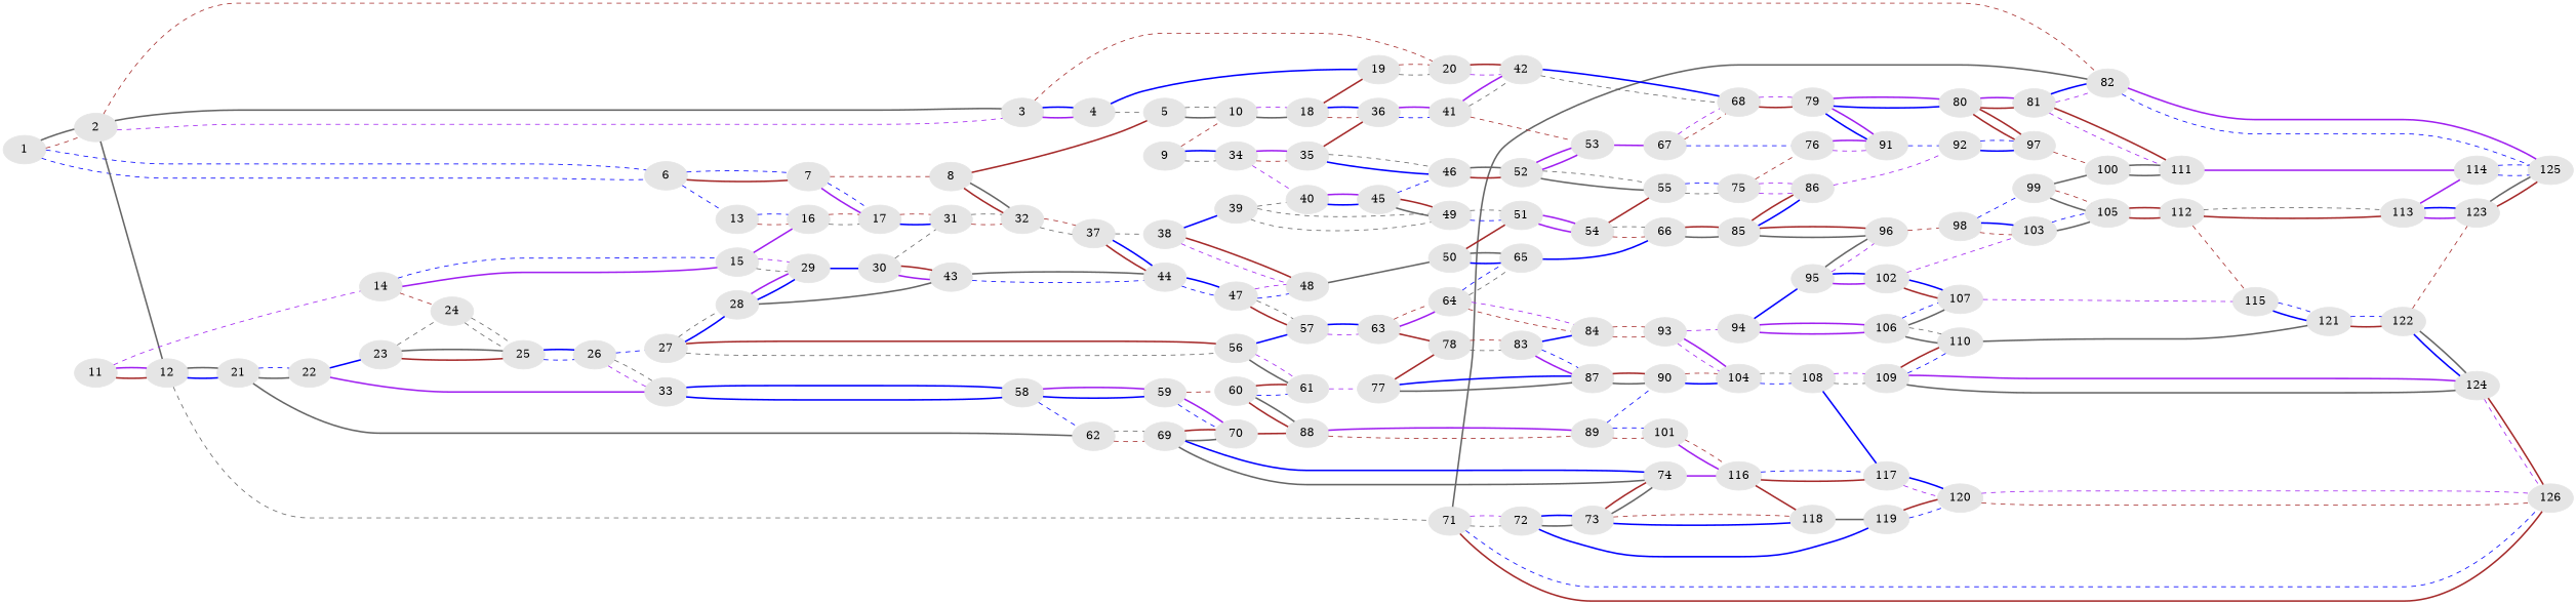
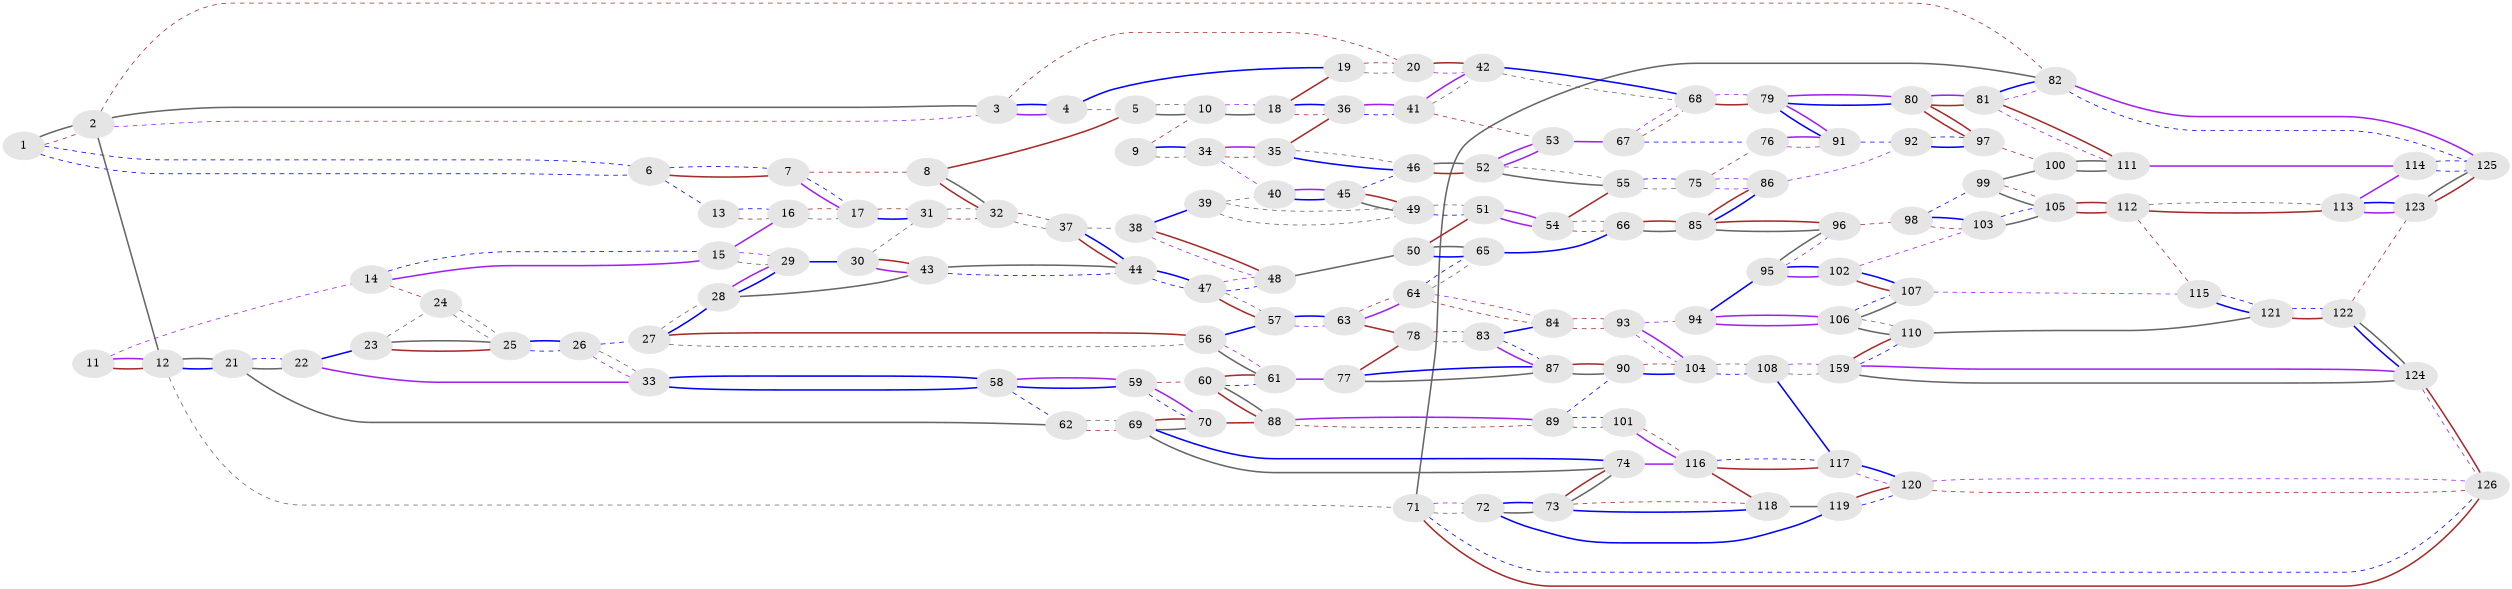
  graph {
    rankdir=LR
    node [color=gray90 style=filled]
    edge [color=blue style=bold]
    1
    2
    6
    3
    12
    82
    7
    13
    4
    20
    21
    71
    125
    5
    19
    42
    10
    18
    8
    17
    16
    32
    31
    9
    34
    37
    35
    40
    36
    11
    14
    15
    24
    22
    62
    72
    126
    29
    25
    30
    41
    68
    23
    33
    69
    58
    26
    27
    28
    56
    43
    57
    61
    44
    38
    59
    46
    45
    52
    53
    39
    48
    47
    49
    50
    51
    67
    79
    55
    63
    65
    54
    66
    75
    76
    85
    86
    77
    64
    78
    60
    70
    88
    89
    87
    74
    84
    83
    93
    96
    91
    80
    116
    73
    119
    118
    120
    101
    92
    90
    81
    97
    111
    100
    114
    104
    94
    98
    108
    95
    106
    102
    107
    110
    103
    99
    105
    112
    117
    115
-   109
+   109 [label=159]
    113
    121
    124
    122
    123
    1 -- 2 [color=brown style=dashed]
    1 -- 2 [color=gray40]
    1 -- 6 [style=dashed]
    1 -- 6 [style=dashed]
    2 -- 3 [color=purple style=dashed]
    2 -- 3 [color=gray40]
    2 -- 12 [color=gray40]
    2 -- 82 [color=brown style=dashed]
    6 -- 7 [color=brown]
    6 -- 7 [style=dashed]
    6 -- 13 [style=dashed]
    3 -- 4 [color=purple]
    3 -- 4
    3 -- 20 [color=brown style=dashed]
    12 -- 21
    12 -- 21 [color=gray40]
    12 -- 71 [color=gray40 style=dashed]
    82 -- 125 [style=dashed]
    82 -- 125 [color=purple]
    7 -- 8 [color=brown style=dashed]
    7 -- 17 [color=purple]
    7 -- 17 [style=dashed]
    13 -- 16 [color=brown style=dashed]
    13 -- 16 [style=dashed]
    4 -- 5 [color=gray40 style=dashed]
    4 -- 19
    20 -- 42 [color=purple style=dashed]
    20 -- 42 [color=brown]
    21 -- 22 [color=gray40]
    21 -- 22 [style=dashed]
    21 -- 62 [color=gray40]
    71 -- 82 [color=gray40]
    71 -- 72 [color=gray40 style=dashed]
    71 -- 72 [color=purple style=dashed]
    71 -- 126 [color=brown]
    71 -- 126 [style=dashed]
    5 -- 10 [color=gray40]
    5 -- 10 [color=gray40 style=dashed]
    19 -- 20 [color=gray40 style=dashed]
    19 -- 20 [color=brown style=dashed]
    42 -- 68 [color=gray40 style=dashed]
    42 -- 68
    10 -- 18 [color=gray40]
    10 -- 18 [color=purple style=dashed]
    18 -- 19 [color=brown]
    18 -- 36 [color=brown style=dashed]
    18 -- 36
    8 -- 5 [color=brown]
    8 -- 32 [color=brown]
    8 -- 32 [color=gray40]
    17 -- 31
    17 -- 31 [color=brown style=dashed]
    16 -- 17 [color=gray40 style=dashed]
    16 -- 17 [color=brown style=dashed]
    32 -- 37 [color=gray40 style=dashed]
    32 -- 37 [color=brown style=dashed]
    31 -- 32 [color=brown style=dashed]
    31 -- 32 [color=gray40 style=dashed]
    9 -- 10 [color=brown style=dashed]
    9 -- 34 [color=gray40 style=dashed]
    9 -- 34
    34 -- 35 [color=brown style=dashed]
    34 -- 35 [color=purple]
    34 -- 40 [color=purple style=dashed]
    37 -- 44 [color=brown]
    37 -- 44
    37 -- 38 [color=gray40 style=dashed]
    35 -- 36 [color=brown]
    35 -- 46
    35 -- 46 [color=gray40 style=dashed]
    40 -- 45
    40 -- 45 [color=purple]
    36 -- 41 [style=dashed]
    36 -- 41 [color=purple]
    11 -- 12 [color=brown]
    11 -- 12 [color=purple]
    11 -- 14 [color=purple style=dashed]
    14 -- 15 [color=purple]
    14 -- 15 [style=dashed]
    14 -- 24 [color=brown style=dashed]
    15 -- 16 [color=purple]
    15 -- 29 [color=gray40 style=dashed]
    15 -- 29 [color=purple style=dashed]
    24 -- 25 [color=gray40 style=dashed]
    24 -- 25 [color=gray40 style=dashed]
    22 -- 23
    22 -- 33 [color=purple]
    62 -- 69 [color=brown style=dashed]
    62 -- 69 [color=gray40 style=dashed]
    72 -- 73 [color=gray40]
    72 -- 73
    72 -- 119
    29 -- 30
    25 -- 26 [style=dashed]
    25 -- 26
    30 -- 31 [color=gray40 style=dashed]
    30 -- 43 [color=purple]
    30 -- 43 [color=brown]
    41 -- 42 [color=gray40 style=dashed]
    41 -- 42 [color=purple]
    41 -- 53 [color=brown style=dashed]
    68 -- 79 [color=brown]
    68 -- 79 [color=purple style=dashed]
    23 -- 24 [color=gray40 style=dashed]
    23 -- 25 [color=brown]
    23 -- 25 [color=gray40]
    33 -- 58
    33 -- 58
    69 -- 70 [color=gray40]
    69 -- 70 [color=brown]
    69 -- 74 [color=gray40]
    69 -- 74
    58 -- 62 [style=dashed]
    58 -- 59
    58 -- 59 [color=purple]
    26 -- 33 [color=purple style=dashed]
    26 -- 33 [color=gray40 style=dashed]
    26 -- 27 [style=dashed]
    27 -- 28
    27 -- 28 [color=gray40 style=dashed]
    27 -- 56 [color=gray40 style=dashed]
    27 -- 56 [color=brown]
    28 -- 29
    28 -- 29 [color=purple]
    28 -- 43 [color=gray40]
    56 -- 57
    56 -- 61 [color=gray40]
    56 -- 61 [color=purple style=dashed]
    43 -- 44 [style=dashed]
    43 -- 44 [color=gray40]
    57 -- 63 [color=purple style=dashed]
    57 -- 63
-   61 -- 77 [color=purple style=dashed]
+   61 -- 77 [color=purple]
    44 -- 47 [style=dashed]
    44 -- 47
    38 -- 39
    38 -- 48 [color=purple style=dashed]
    38 -- 48 [color=brown]
    59 -- 60 [color=brown style=dashed]
    59 -- 70 [style=dashed]
    59 -- 70 [color=purple]
    46 -- 52 [color=brown]
    46 -- 52 [color=gray40]
    45 -- 46 [style=dashed]
    45 -- 49 [color=gray40]
    45 -- 49 [color=brown]
    52 -- 53 [color=purple]
    52 -- 53 [color=purple]
    52 -- 55 [color=gray40]
    52 -- 55 [color=gray40 style=dashed]
    53 -- 67 [color=purple]
    39 -- 40 [color=gray40 style=dashed]
    39 -- 49 [color=gray40 style=dashed]
    39 -- 49 [color=gray40 style=dashed]
    48 -- 50 [color=gray40]
    47 -- 57 [color=brown]
    47 -- 57 [color=gray40 style=dashed]
    47 -- 48 [style=dashed]
    47 -- 48 [color=purple style=dashed]
    49 -- 51 [style=dashed]
    49 -- 51 [color=gray40 style=dashed]
    50 -- 51 [color=brown]
    50 -- 65
    50 -- 65 [color=gray40]
    51 -- 54 [color=purple]
    51 -- 54 [color=purple]
    67 -- 68 [color=brown style=dashed]
    67 -- 68 [color=purple style=dashed]
    67 -- 76 [style=dashed]
    79 -- 91
    79 -- 91 [color=purple]
    79 -- 80
    79 -- 80 [color=purple]
    55 -- 75 [color=gray40 style=dashed]
    55 -- 75 [style=dashed]
    63 -- 64 [color=purple]
    63 -- 64 [color=brown style=dashed]
    63 -- 78 [color=brown]
    65 -- 66
    54 -- 55 [color=brown]
    54 -- 66 [color=brown style=dashed]
    54 -- 66 [color=gray40 style=dashed]
    66 -- 85 [color=gray40]
    66 -- 85 [color=brown]
    75 -- 76 [color=brown style=dashed]
    75 -- 86 [color=purple style=dashed]
    75 -- 86 [color=purple style=dashed]
    76 -- 91 [color=purple style=dashed]
    76 -- 91 [color=purple]
    85 -- 86
    85 -- 86 [color=brown]
    85 -- 96 [color=gray40]
    85 -- 96 [color=brown]
    86 -- 92 [color=purple style=dashed]
    77 -- 78 [color=brown]
    77 -- 87 [color=gray40]
    77 -- 87
    64 -- 65 [color=gray40 style=dashed]
    64 -- 65 [style=dashed]
    64 -- 84 [color=brown style=dashed]
    64 -- 84 [color=purple style=dashed]
    78 -- 83 [color=gray40 style=dashed]
    78 -- 83 [color=brown style=dashed]
    60 -- 61 [style=dashed]
    60 -- 61 [color=brown]
    60 -- 88 [color=brown]
    60 -- 88 [color=gray40]
    70 -- 88 [color=brown]
    88 -- 89 [color=brown style=dashed]
    88 -- 89 [color=purple]
    89 -- 101 [color=brown style=dashed]
    89 -- 101 [style=dashed]
    89 -- 90 [style=dashed]
    87 -- 90 [color=gray40]
    87 -- 90 [color=brown]
    74 -- 116 [color=purple]
    84 -- 93 [color=brown style=dashed]
    84 -- 93 [color=brown style=dashed]
    83 -- 87 [color=purple]
    83 -- 87 [style=dashed]
    83 -- 84
    93 -- 104 [color=purple style=dashed]
    93 -- 104 [color=purple]
    93 -- 94 [color=purple style=dashed]
    96 -- 98 [color=brown style=dashed]
    91 -- 92 [style=dashed]
    80 -- 81 [color=brown]
    80 -- 81 [color=purple]
    80 -- 97 [color=brown]
    80 -- 97 [color=brown]
    116 -- 118 [color=brown]
    116 -- 117 [color=brown]
    116 -- 117 [style=dashed]
    73 -- 74 [color=gray40]
    73 -- 74 [color=brown]
    73 -- 118
    73 -- 118 [color=brown style=dashed]
    119 -- 120 [style=dashed]
    119 -- 120 [color=brown]
    118 -- 119 [color=gray40]
    120 -- 126 [color=brown style=dashed]
    120 -- 126 [color=purple style=dashed]
    101 -- 116 [color=purple]
    101 -- 116 [color=brown style=dashed]
    92 -- 97
    92 -- 97 [style=dashed]
    90 -- 104
    90 -- 104 [color=brown style=dashed]
    81 -- 82 [color=purple style=dashed]
    81 -- 82
    81 -- 111 [color=purple style=dashed]
    81 -- 111 [color=brown]
    97 -- 100 [color=brown style=dashed]
    111 -- 114 [color=purple]
    100 -- 111 [color=gray40]
    100 -- 111 [color=gray40]
    114 -- 125 [style=dashed]
    114 -- 125 [style=dashed]
    104 -- 108 [style=dashed]
    104 -- 108 [color=gray40 style=dashed]
    94 -- 95
    94 -- 106 [color=purple]
    94 -- 106 [color=purple]
    98 -- 103 [color=brown style=dashed]
    98 -- 103
    98 -- 99 [style=dashed]
    108 -- 117
    108 -- 109 [color=gray40 style=dashed]
    108 -- 109 [color=purple style=dashed]
    95 -- 96 [color=purple style=dashed]
    95 -- 96 [color=gray40]
    95 -- 102 [color=purple]
    95 -- 102
    106 -- 107 [color=gray40]
    106 -- 107 [style=dashed]
    106 -- 110 [color=gray40]
    106 -- 110 [color=gray40 style=dashed]
    102 -- 107 [color=brown]
    102 -- 107
    102 -- 103 [color=purple style=dashed]
    107 -- 115 [color=purple style=dashed]
    110 -- 121 [color=gray40]
    103 -- 105 [color=gray40]
    103 -- 105 [style=dashed]
    99 -- 100 [color=gray40]
    99 -- 105 [color=gray40]
    99 -- 105 [color=brown style=dashed]
    105 -- 112 [color=brown]
    105 -- 112 [color=brown]
    112 -- 115 [color=brown style=dashed]
    112 -- 113 [color=brown]
    112 -- 113 [color=gray40 style=dashed]
    117 -- 120 [color=purple style=dashed]
    117 -- 120
    115 -- 121
    115 -- 121 [style=dashed]
    109 -- 110 [style=dashed]
    109 -- 110 [color=brown]
    109 -- 124 [color=gray40]
    109 -- 124 [color=purple]
    113 -- 114 [color=purple]
    113 -- 123 [color=purple]
    113 -- 123
    121 -- 122 [color=brown]
    121 -- 122 [style=dashed]
    124 -- 126 [color=purple style=dashed]
    124 -- 126 [color=brown]
    122 -- 124
    122 -- 124 [color=gray40]
    122 -- 123 [color=brown style=dashed]
    123 -- 125 [color=brown]
    123 -- 125 [color=gray40]
  }
